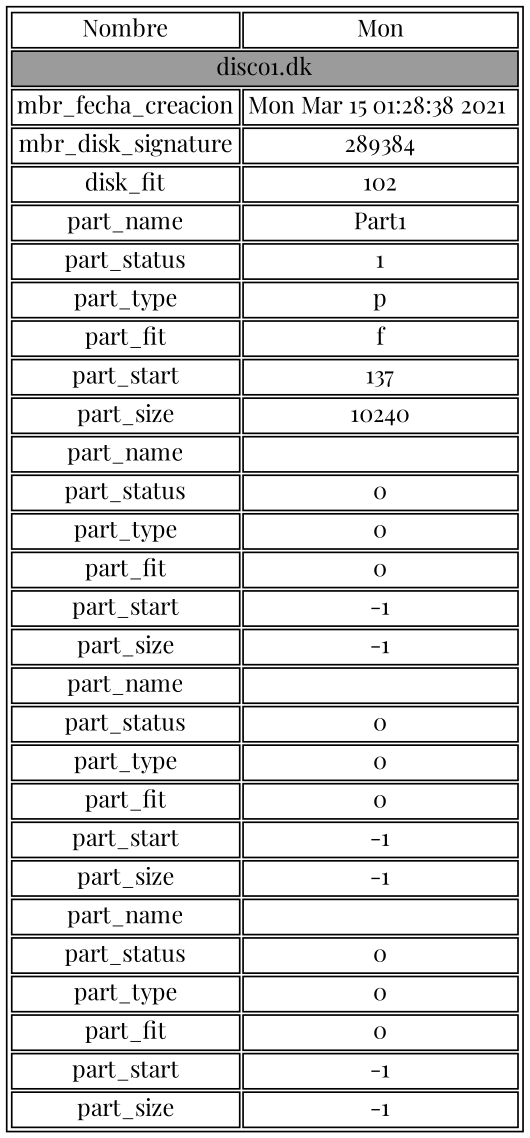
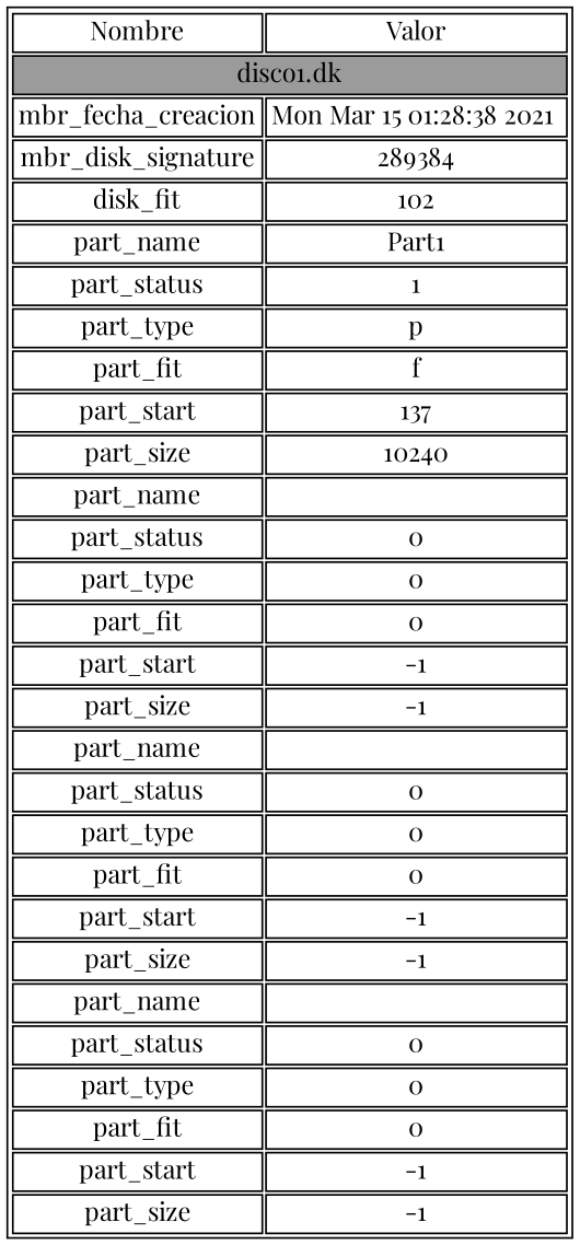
  digraph {
    rankdir=LR
    fontname="Playfair Display"
-   n1 [label=<<TABLE  BORDER="1" CELLBORDER="1"> <tr><td>Nombre</td><td>Mon</td></tr> <tr><td colspan="2" BGCOLOR="#9b9b9b">disco1.dk</td></tr> <tr><td>mbr_fecha_creacion</td><td>Mon Mar 15 01:28:38 2021 </td></tr> <tr><td>mbr_disk_signature</td><td>289384</td></tr> <tr><td>disk_fit</td><td>102</td></tr> <tr><td>part_name</td><td>Part1</td></tr> <tr><td>part_status</td><td>1</td></tr> <tr><td>part_type</td><td>p</td></tr> <tr><td>part_fit</td><td>f</td></tr> <tr><td>part_start</td><td>137</td></tr> <tr><td>part_size</td><td>10240</td></tr> <tr><td>part_name</td><td></td></tr> <tr><td>part_status</td><td>0</td></tr> <tr><td>part_type</td><td>0</td></tr> <tr><td>part_fit</td><td>0</td></tr> <tr><td>part_start</td><td>-1</td></tr> <tr><td>part_size</td><td>-1</td></tr> <tr><td>part_name</td><td></td></tr> <tr><td>part_status</td><td>0</td></tr> <tr><td>part_type</td><td>0</td></tr> <tr><td>part_fit</td><td>0</td></tr> <tr><td>part_start</td><td>-1</td></tr> <tr><td>part_size</td><td>-1</td></tr> <tr><td>part_name</td><td></td></tr> <tr><td>part_status</td><td>0</td></tr> <tr><td>part_type</td><td>0</td></tr> <tr><td>part_fit</td><td>0</td></tr> <tr><td>part_start</td><td>-1</td></tr> <tr><td>part_size</td><td>-1</td></tr> </TABLE>> margin=0 shape=none fontname="Playfair Display"]
+   n1 [label=<<TABLE  BORDER="1" CELLBORDER="1"> <tr><td>Nombre</td><td>Valor</td></tr> <tr><td colspan="2" BGCOLOR="#9b9b9b">disco1.dk</td></tr> <tr><td>mbr_fecha_creacion</td><td>Mon Mar 15 01:28:38 2021 </td></tr> <tr><td>mbr_disk_signature</td><td>289384</td></tr> <tr><td>disk_fit</td><td>102</td></tr> <tr><td>part_name</td><td>Part1</td></tr> <tr><td>part_status</td><td>1</td></tr> <tr><td>part_type</td><td>p</td></tr> <tr><td>part_fit</td><td>f</td></tr> <tr><td>part_start</td><td>137</td></tr> <tr><td>part_size</td><td>10240</td></tr> <tr><td>part_name</td><td></td></tr> <tr><td>part_status</td><td>0</td></tr> <tr><td>part_type</td><td>0</td></tr> <tr><td>part_fit</td><td>0</td></tr> <tr><td>part_start</td><td>-1</td></tr> <tr><td>part_size</td><td>-1</td></tr> <tr><td>part_name</td><td></td></tr> <tr><td>part_status</td><td>0</td></tr> <tr><td>part_type</td><td>0</td></tr> <tr><td>part_fit</td><td>0</td></tr> <tr><td>part_start</td><td>-1</td></tr> <tr><td>part_size</td><td>-1</td></tr> <tr><td>part_name</td><td></td></tr> <tr><td>part_status</td><td>0</td></tr> <tr><td>part_type</td><td>0</td></tr> <tr><td>part_fit</td><td>0</td></tr> <tr><td>part_start</td><td>-1</td></tr> <tr><td>part_size</td><td>-1</td></tr> </TABLE>> margin=0 shape=none fontname="Playfair Display"]
  }
